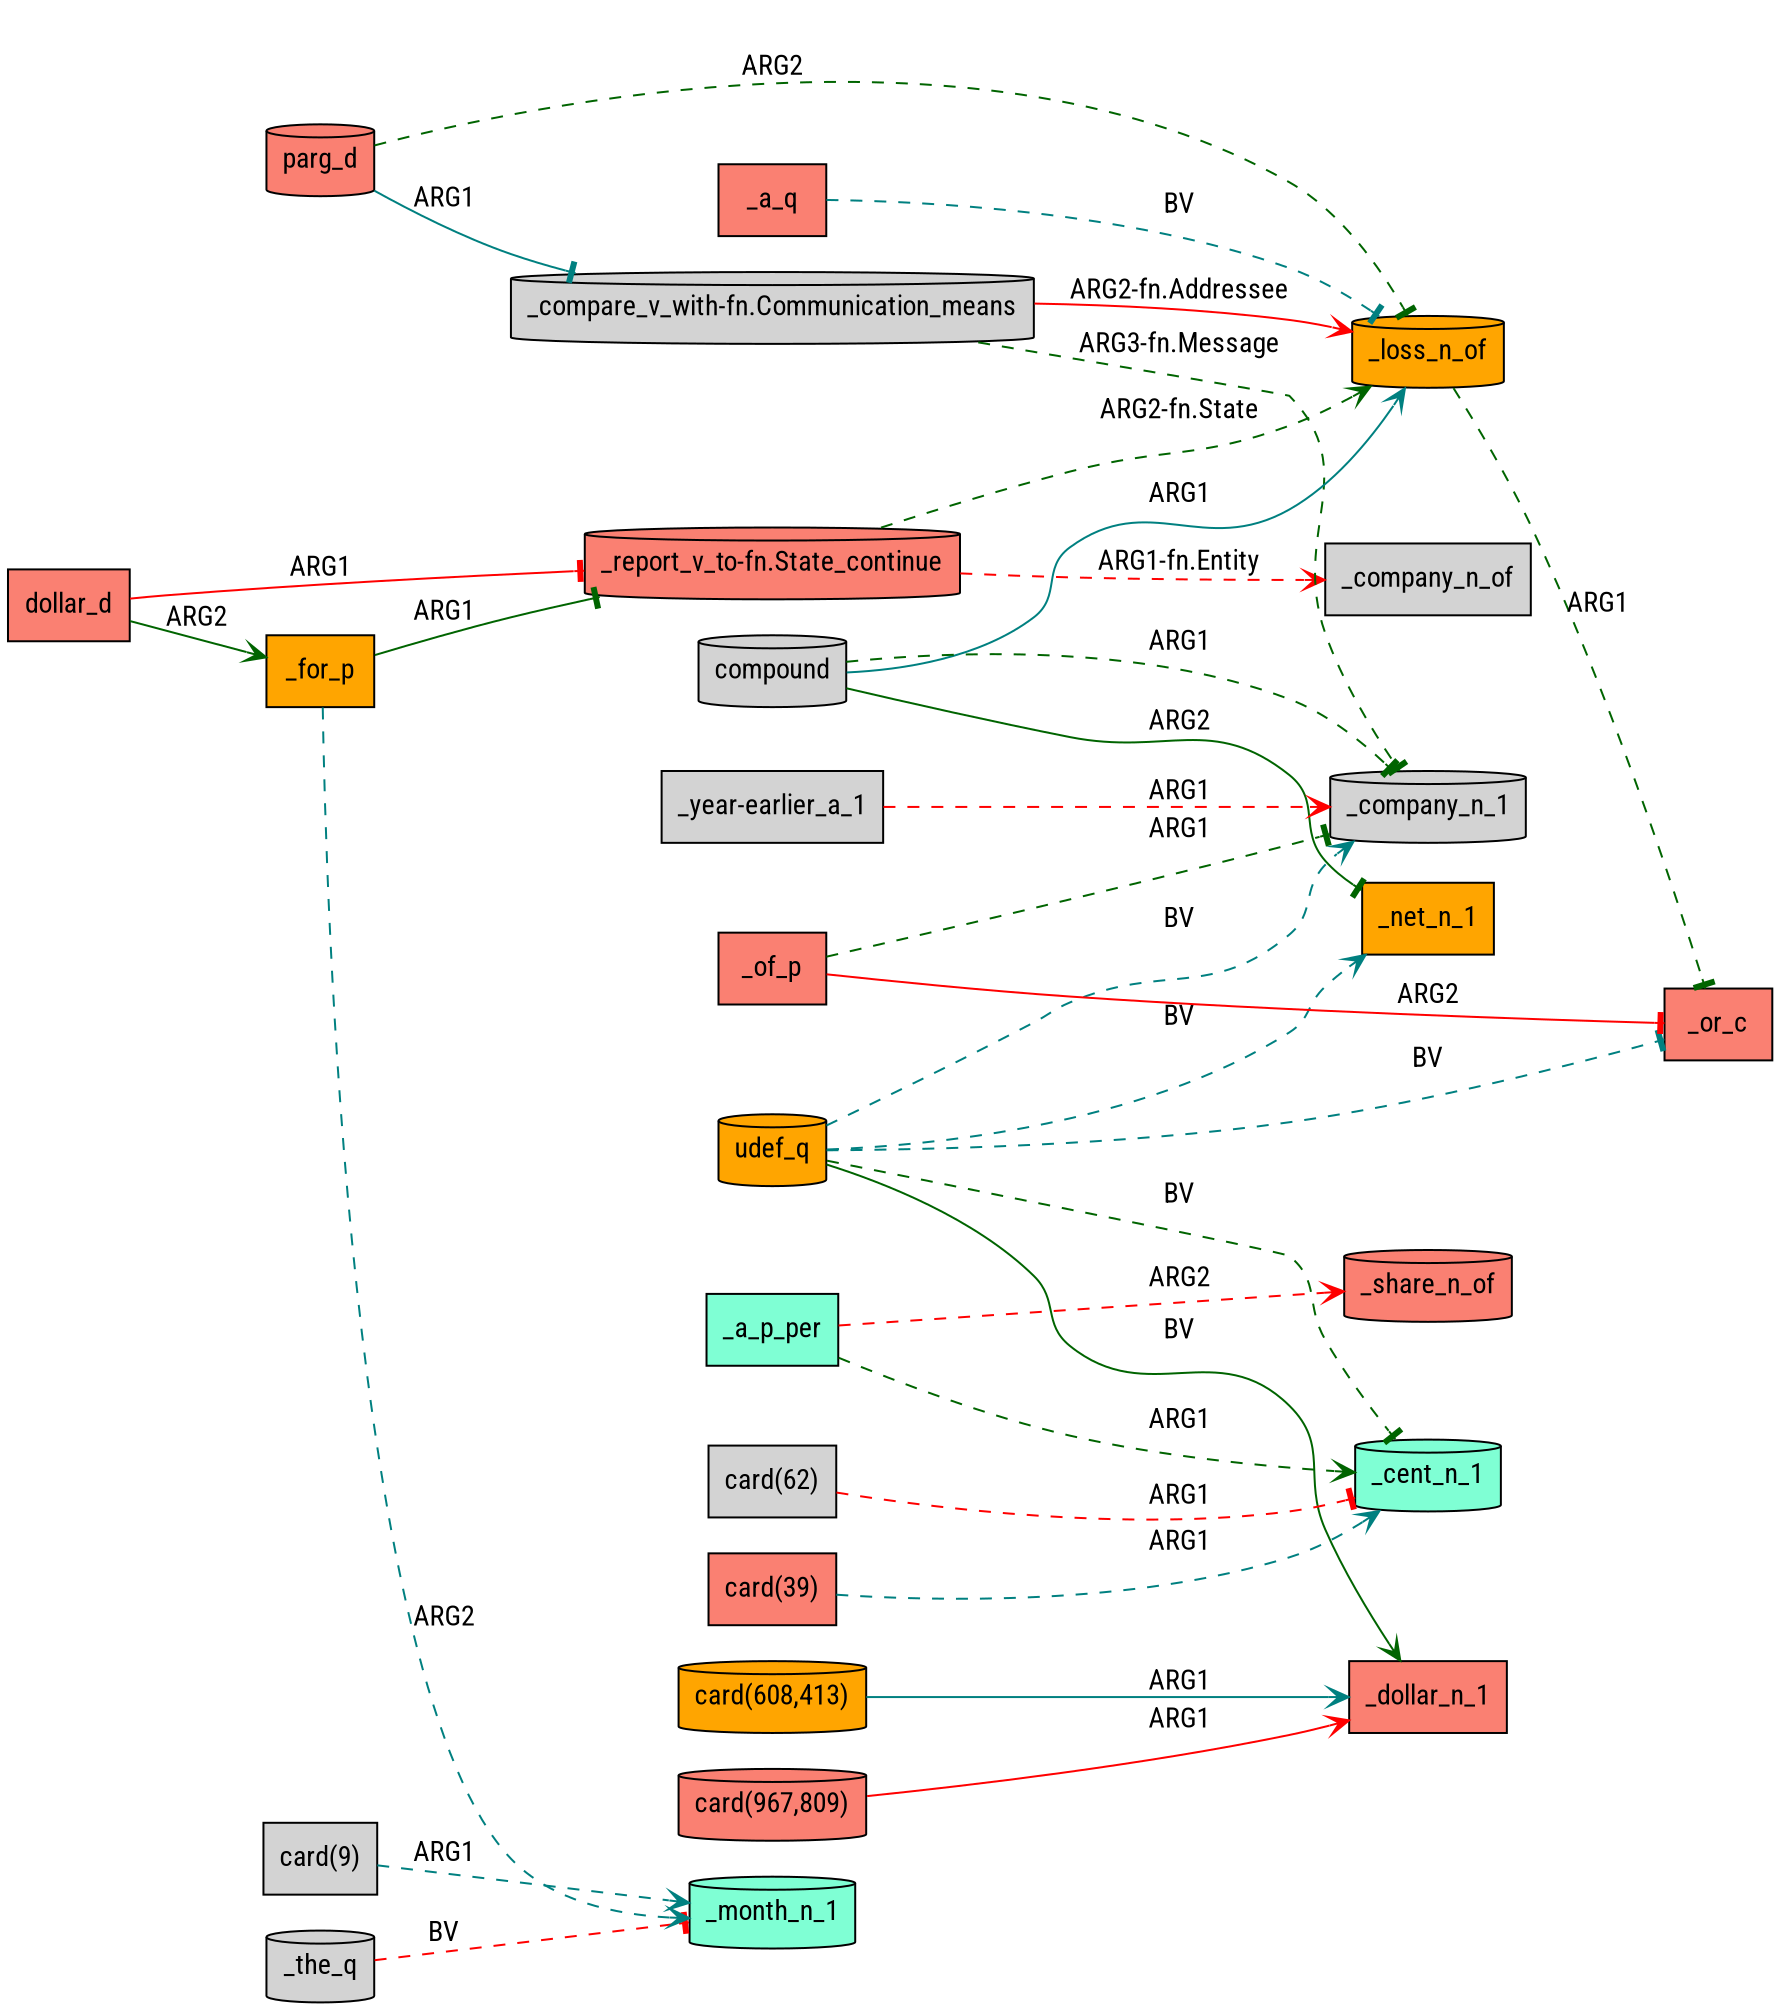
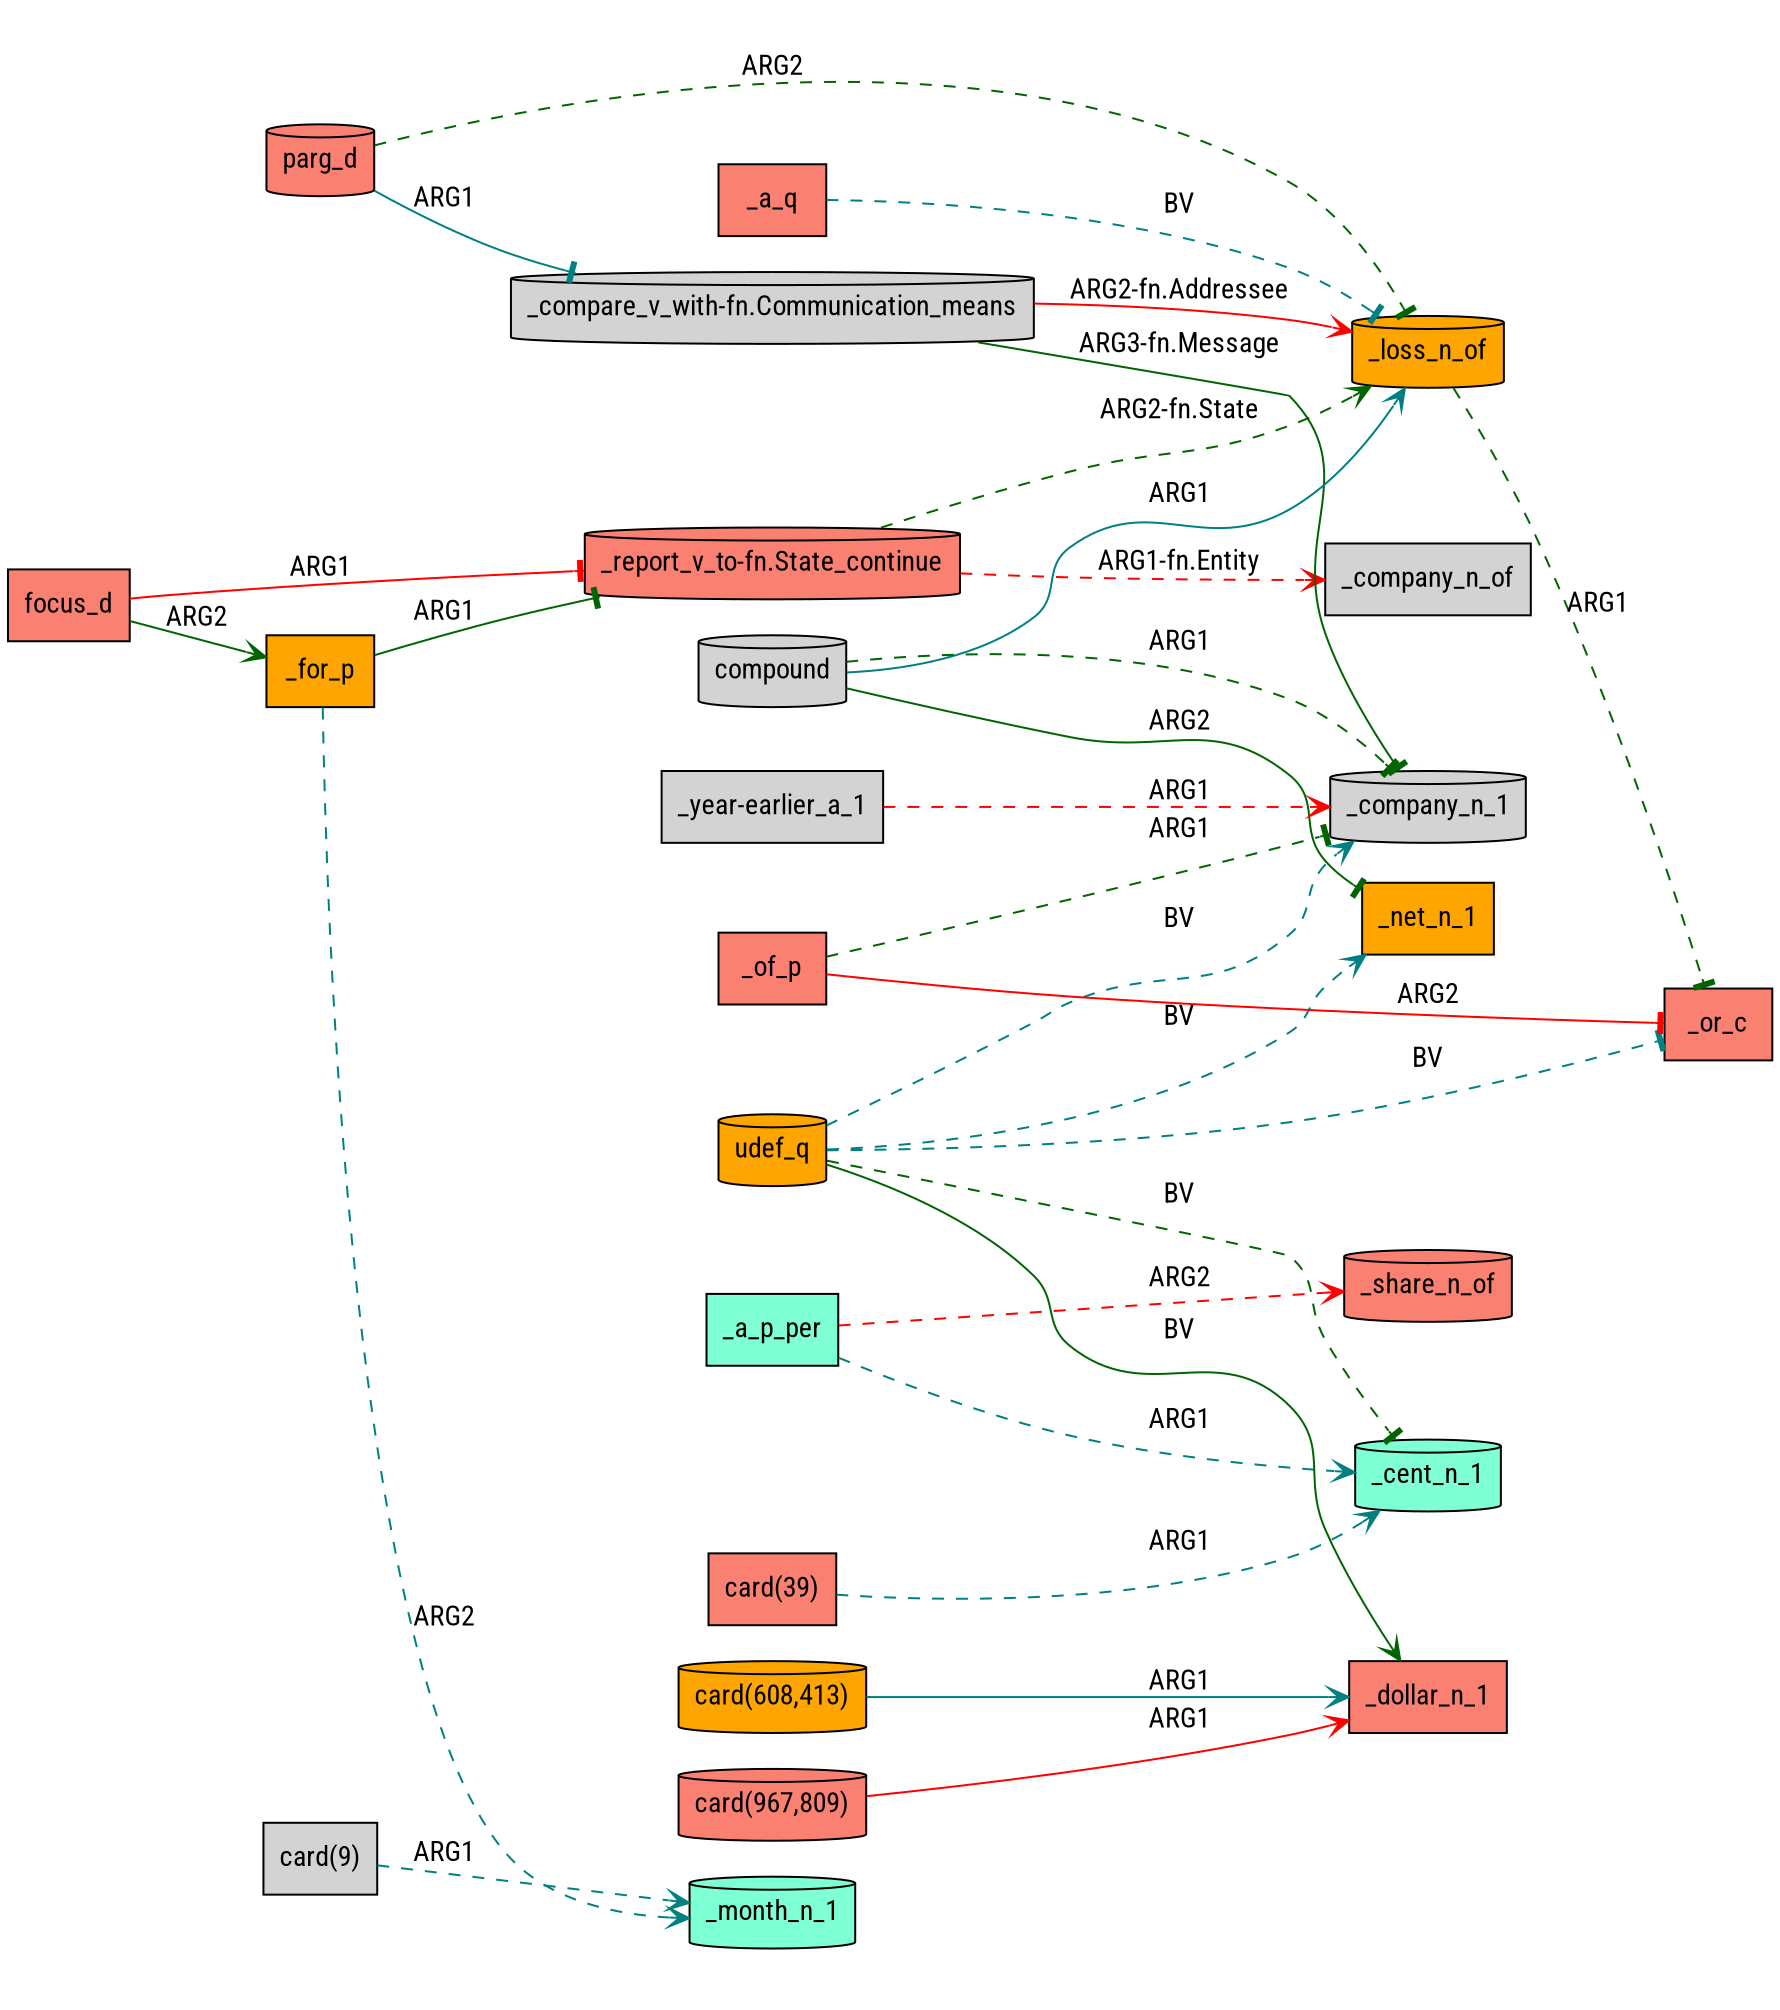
  digraph {
    fontname="Roboto Condensed"
    rankdir=LR
    node [fillcolor=salmon fontname="Roboto Condensed" shape=cylinder style=filled]
    edge [arrowhead=vee color=darkgreen fontname="Roboto Condensed" style=dashed]
    _loss_n_of [fillcolor=orange]
    _a_q [shape=box]
    _or_c [shape=box]
    "_report_v_to-fn.State_continue"
    _company_n_of [fillcolor=lightgrey shape=box]
    parg_d
    "_compare_v_with-fn.Communication_means" [fillcolor=lightgrey]
    n8 [fillcolor=lightgrey label=_company_n_1]
    compound [fillcolor=lightgrey]
    _net_n_1 [fillcolor=orange shape=box]
    _a_p_per [fillcolor=aquamarine shape=box]
    _cent_n_1 [fillcolor=aquamarine]
    _share_n_of
-   _the_q [fillcolor=lightgrey]
    _month_n_1 [fillcolor=aquamarine]
    udef_q [fillcolor=orange]
    _dollar_n_1 [shape=box]
    "_year-earlier_a_1" [fillcolor=lightgrey shape=box]
-   "card(62)" [fillcolor=lightgrey shape=box]
    _of_p [shape=box]
    _for_p [fillcolor=orange shape=box]
    "card(39)" [shape=box]
    "card(608,413)" [fillcolor=orange]
-   focus_d [shape=box label=dollar_d]
+   focus_d [shape=box]
    "card(967,809)"
    "card(9)" [fillcolor=lightgrey shape=box]
    _loss_n_of -> _or_c [arrowhead=tee label=ARG1]
    _a_q -> _loss_n_of [arrowhead=tee color=teal label=BV]
    "_report_v_to-fn.State_continue" -> _loss_n_of [label="ARG2-fn.State"]
    "_report_v_to-fn.State_continue" -> _company_n_of [color=red label="ARG1-fn.Entity"]
    parg_d -> _loss_n_of [arrowhead=tee label=ARG2]
    parg_d -> "_compare_v_with-fn.Communication_means" [arrowhead=tee color=teal label=ARG1 style=solid]
    "_compare_v_with-fn.Communication_means" -> _loss_n_of [color=red label="ARG2-fn.Addressee" style=solid]
-   "_compare_v_with-fn.Communication_means" -> n8 [arrowhead=tee label="ARG3-fn.Message"]
+   "_compare_v_with-fn.Communication_means" -> n8 [arrowhead=tee label="ARG3-fn.Message" style=solid]
    compound -> _loss_n_of [color=teal label=ARG1 style=solid]
    compound -> n8 [arrowhead=tee label=ARG1]
    compound -> _net_n_1 [arrowhead=tee label=ARG2 style=solid]
-   _a_p_per -> _cent_n_1 [label=ARG1]
+   _a_p_per -> _cent_n_1 [color=teal label=ARG1]
    _a_p_per -> _share_n_of [color=red label=ARG2]
-   _the_q -> _month_n_1 [arrowhead=tee color=red label=BV]
    udef_q -> _or_c [arrowhead=tee color=teal label=BV]
    udef_q -> n8 [color=teal label=BV]
    udef_q -> _net_n_1 [color=teal label=BV]
    udef_q -> _cent_n_1 [arrowhead=tee label=BV]
    udef_q -> _dollar_n_1 [label=BV style=solid]
    "_year-earlier_a_1" -> n8 [color=red label=ARG1]
-   "card(62)" -> _cent_n_1 [arrowhead=tee color=red label=ARG1]
    _of_p -> _or_c [arrowhead=tee color=red label=ARG2 style=solid]
    _of_p -> n8 [arrowhead=tee label=ARG1]
    _for_p -> "_report_v_to-fn.State_continue" [arrowhead=tee label=ARG1 style=solid]
    _for_p -> _month_n_1 [color=teal label=ARG2]
    "card(39)" -> _cent_n_1 [color=teal label=ARG1]
    "card(608,413)" -> _dollar_n_1 [color=teal label=ARG1 style=solid]
    focus_d -> "_report_v_to-fn.State_continue" [arrowhead=tee color=red label=ARG1 style=solid]
    focus_d -> _for_p [label=ARG2 style=solid]
    "card(967,809)" -> _dollar_n_1 [color=red label=ARG1 style=solid]
    "card(9)" -> _month_n_1 [color=teal label=ARG1]
  }
